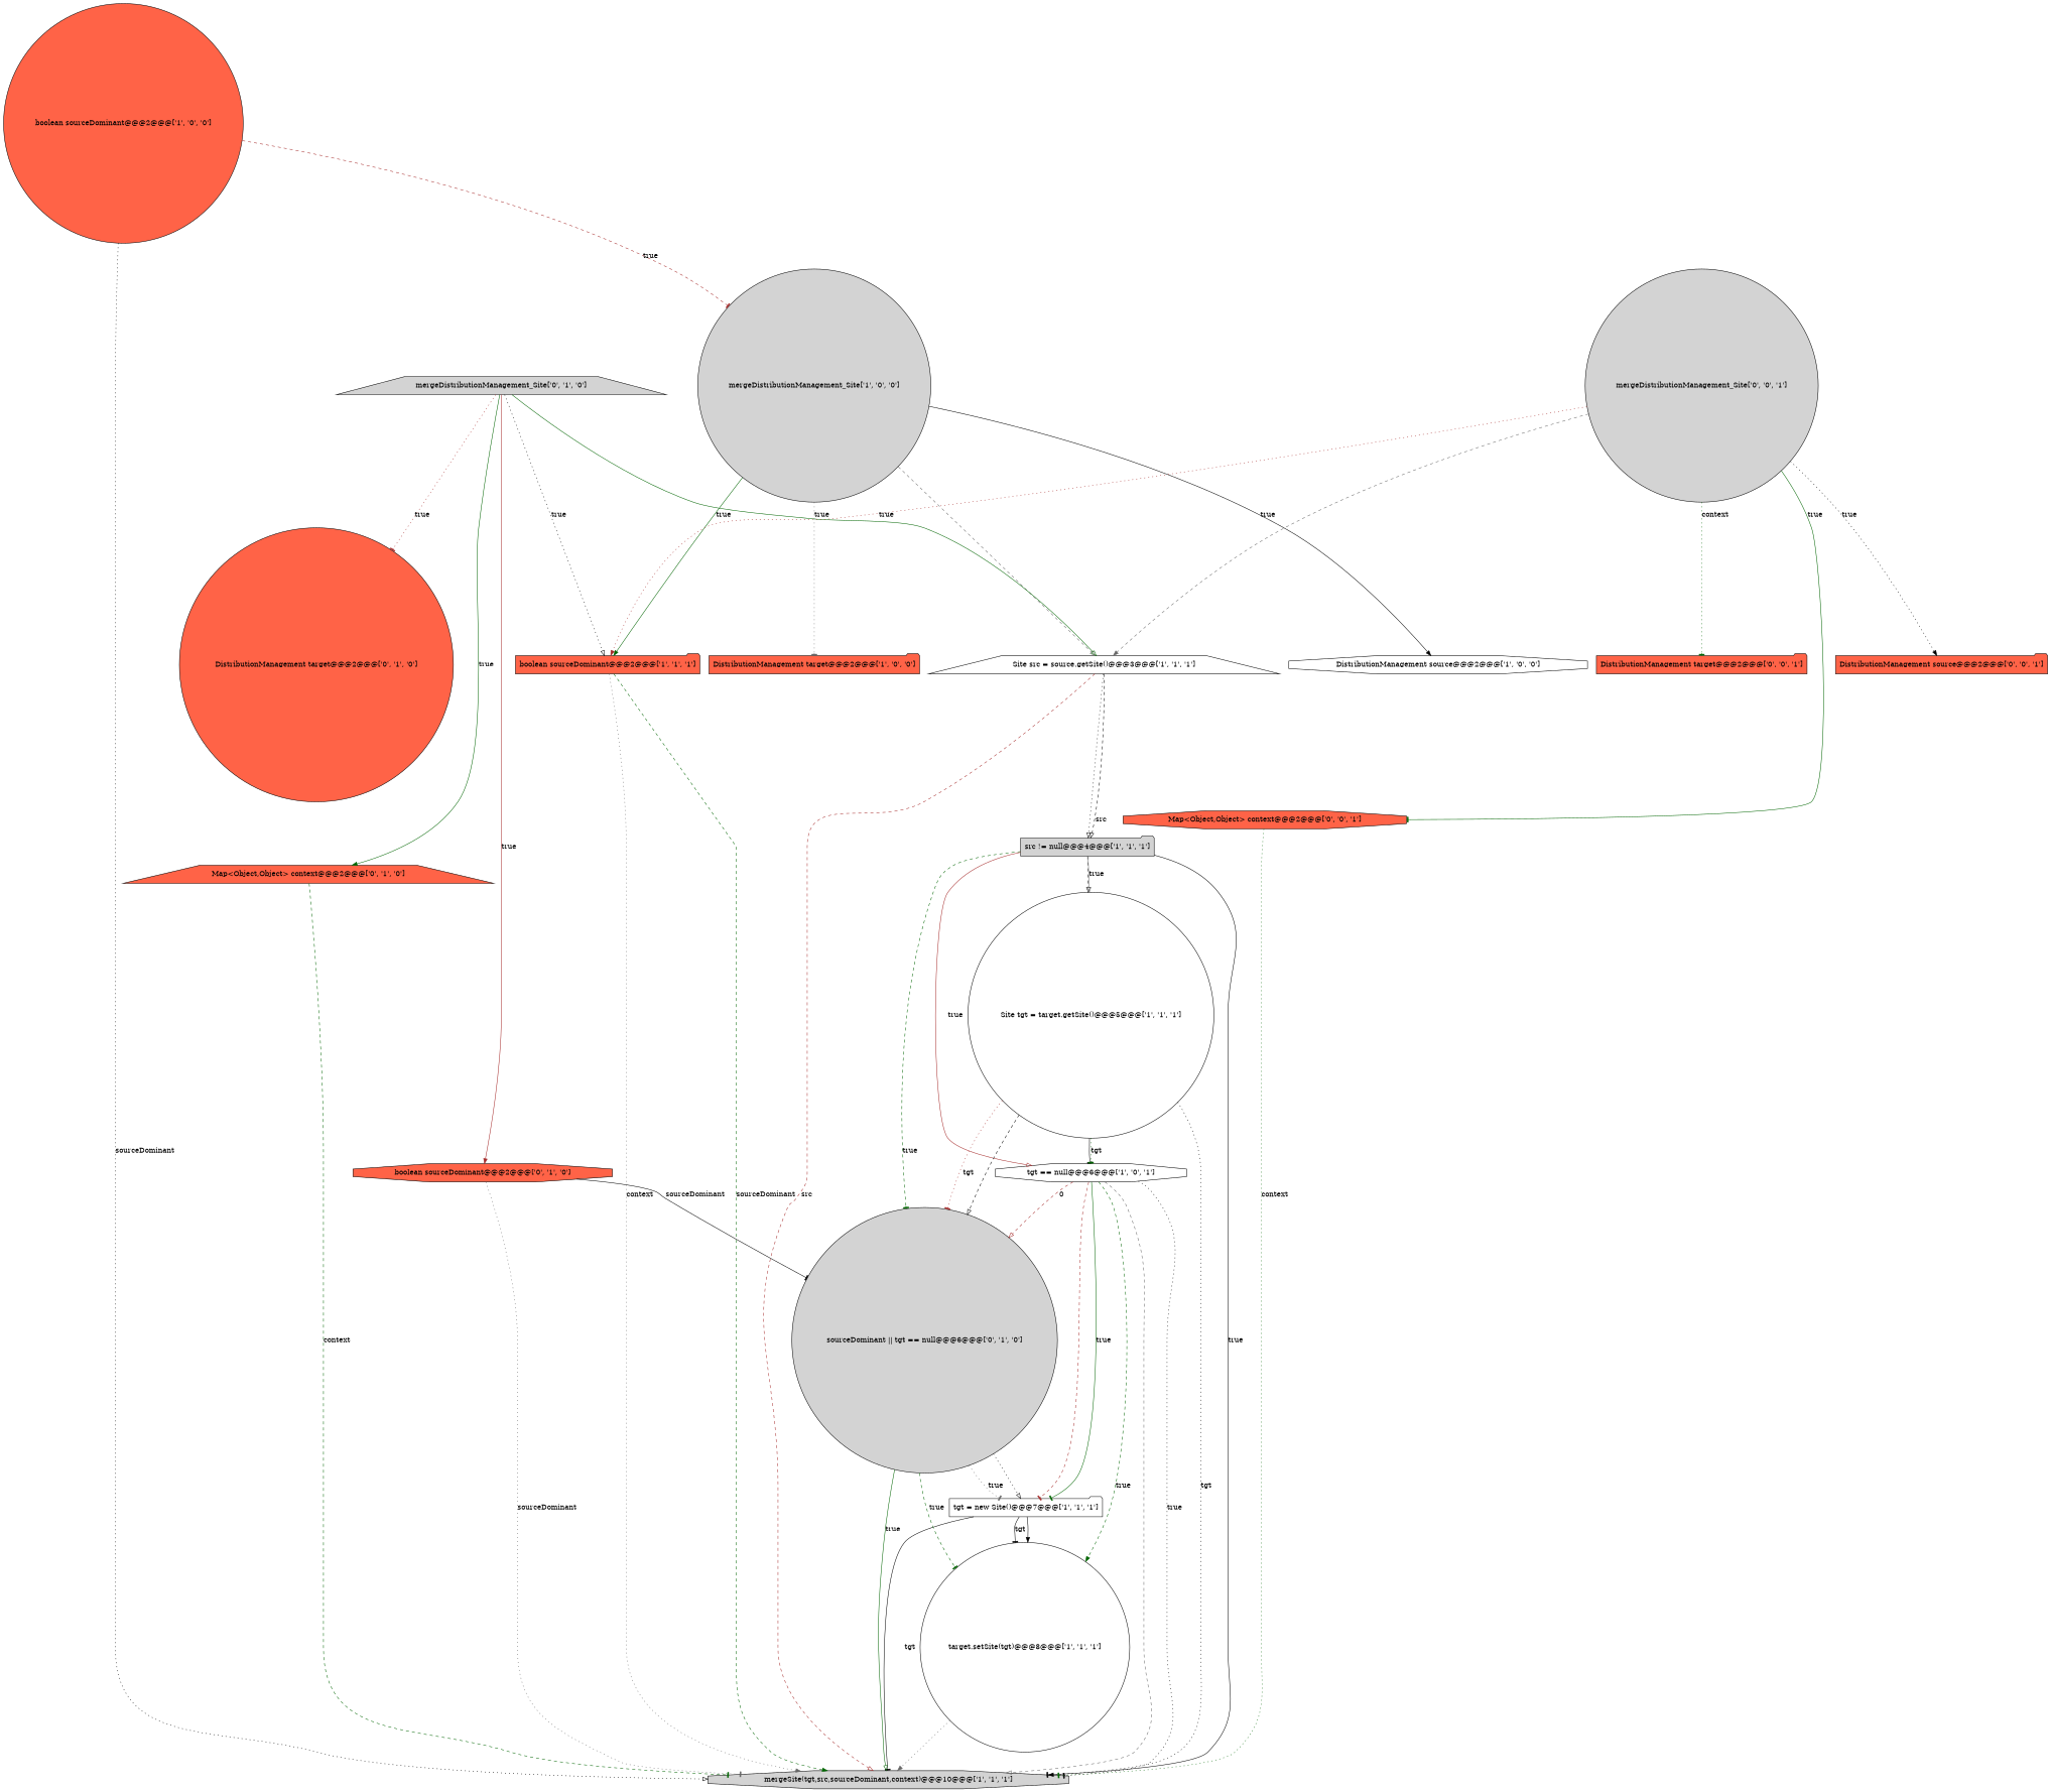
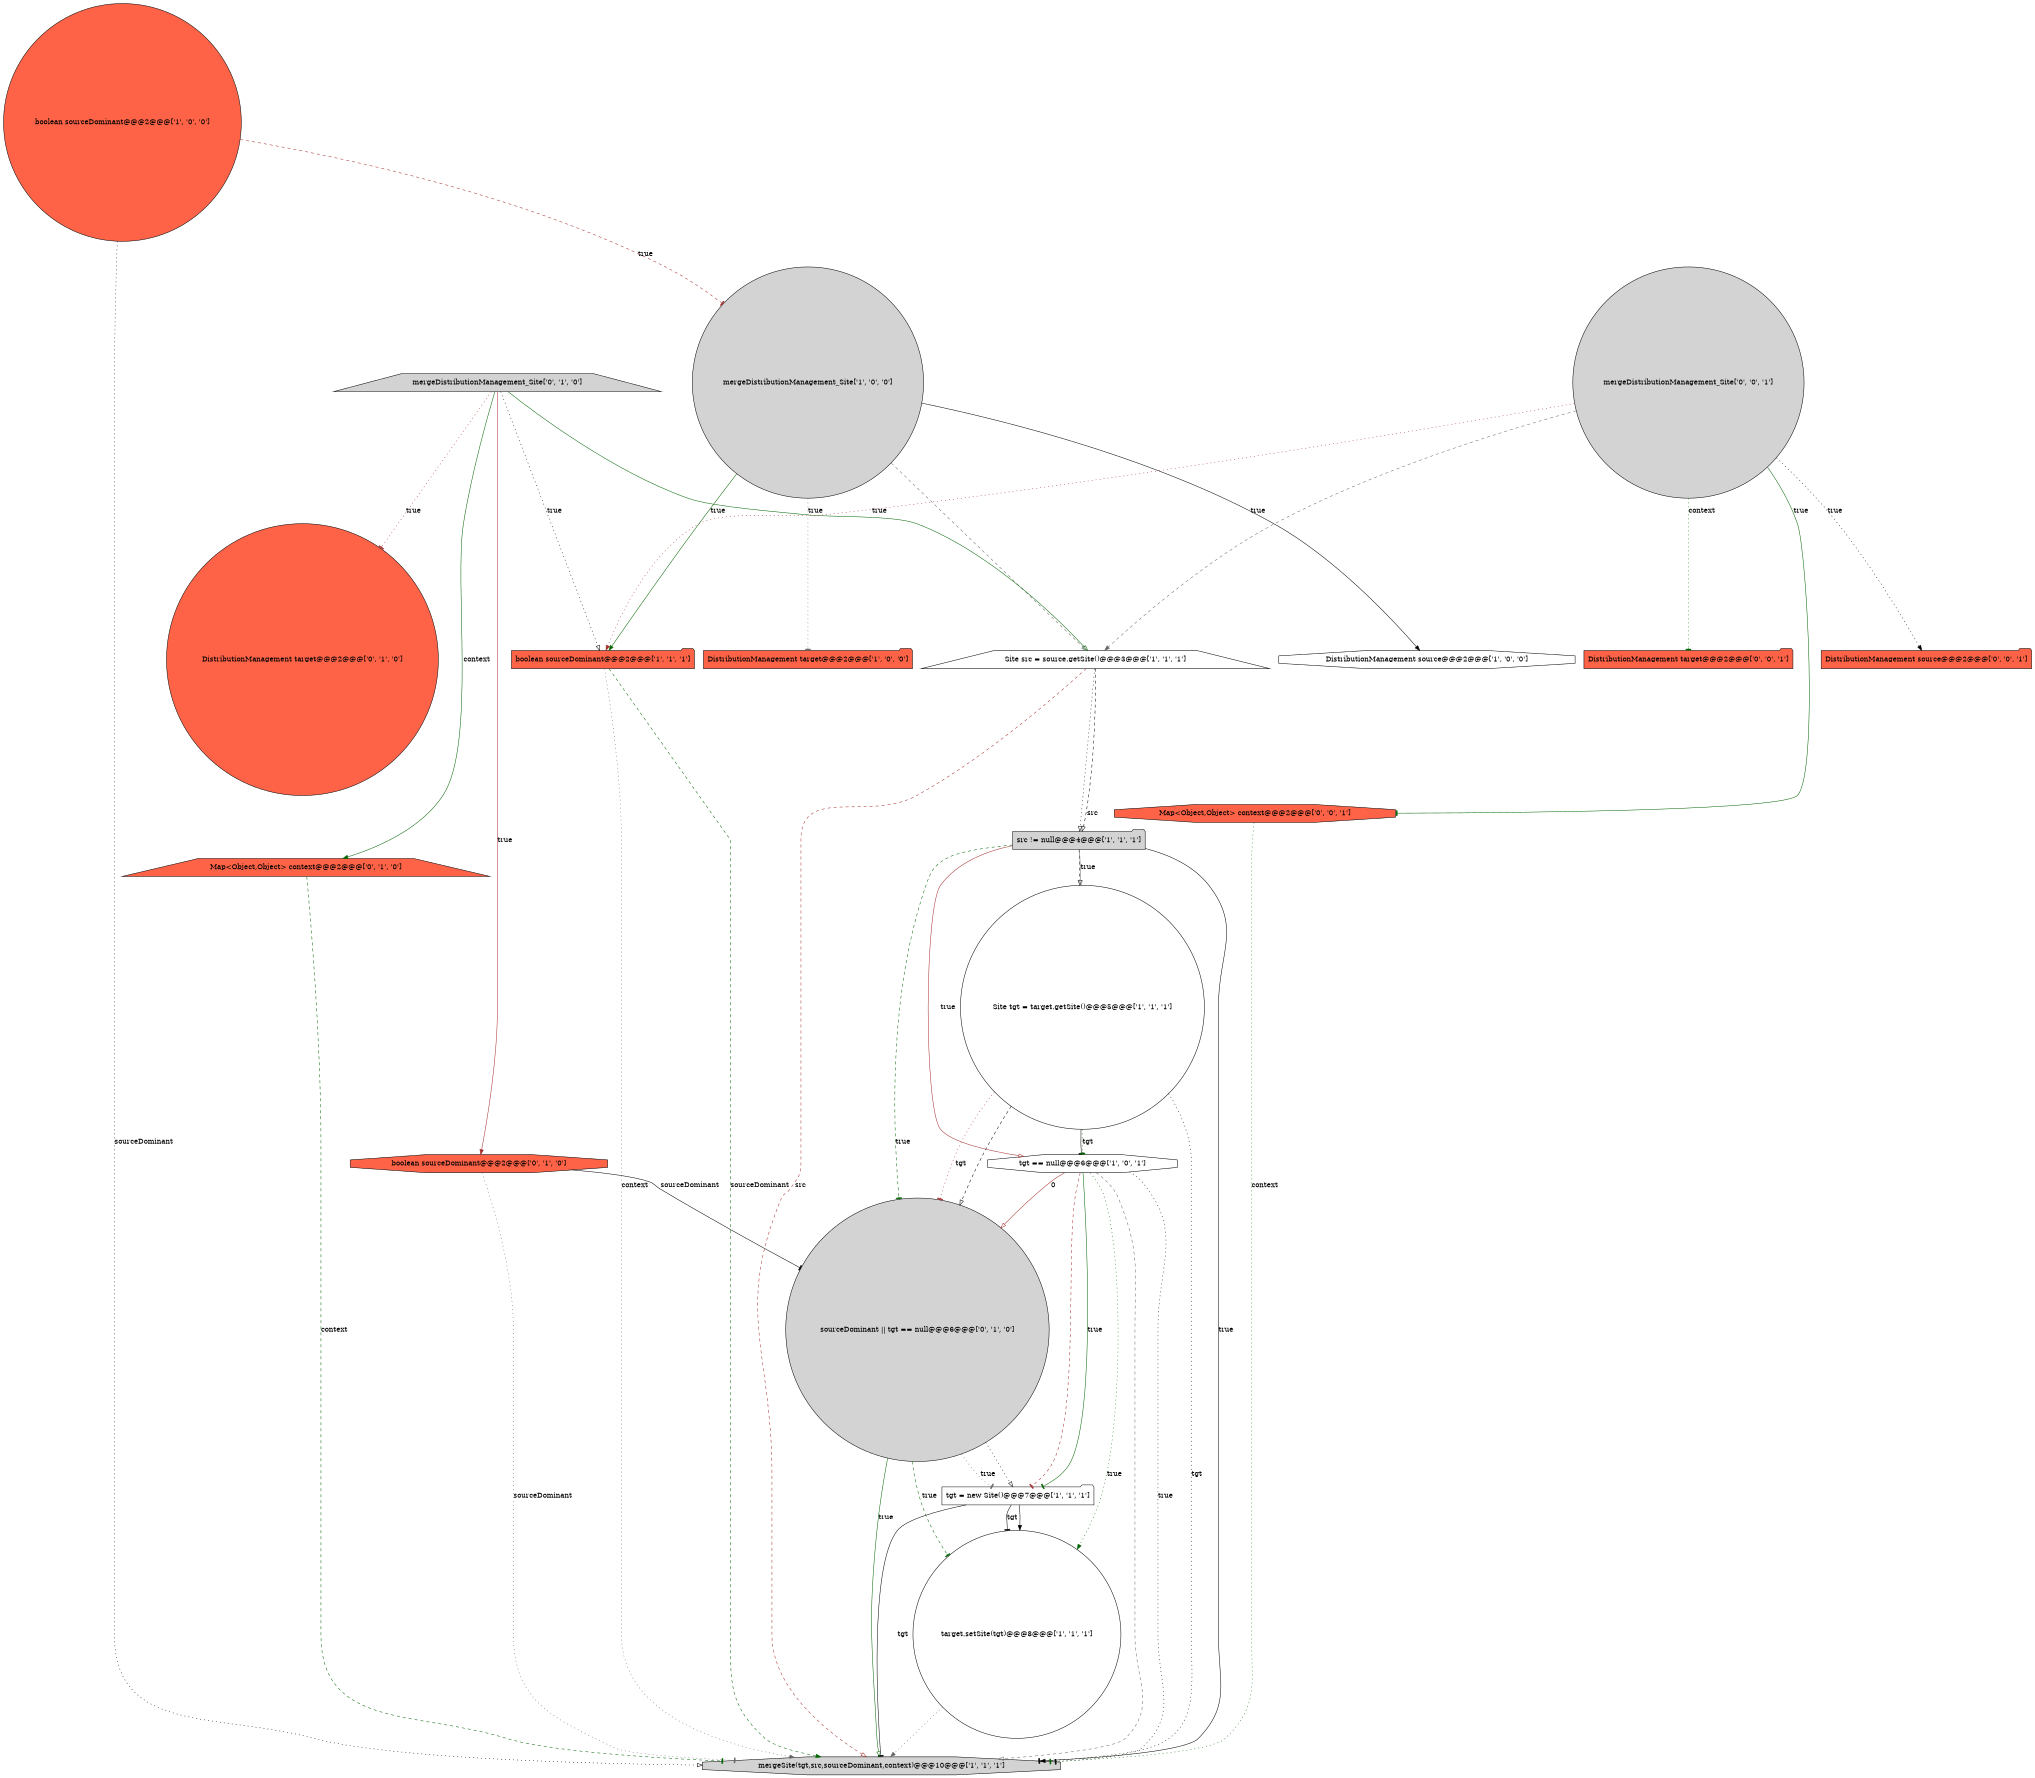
  digraph {
    fontname="DejaVu Serif"
    node [fillcolor=tomato fontname="DejaVu Serif" shape=circle style=filled]
    edge [arrowhead=tee color=black fontname="DejaVu Serif" style=dotted]
    n1 [label="DistributionManagement target@@@2@@@['0', '1', '0']"]
    n2 [fillcolor=white label="tgt = new Site()@@@7@@@['1', '1', '1']" shape=folder]
    n3 [fillcolor=white label="target.setSite(tgt)@@@8@@@['1', '1', '1']"]
    n4 [fillcolor=lightgray label="mergeSite(tgt,src,sourceDominant,context)@@@10@@@['1', '1', '1']" shape=octagon]
    n5 [fillcolor=lightgray label="mergeDistributionManagement_Site['1', '0', '0']"]
    n6 [fillcolor=white label="DistributionManagement source@@@2@@@['1', '0', '0']" shape=octagon]
    n7 [label="boolean sourceDominant@@@2@@@['1', '1', '1']" shape=folder]
    n8 [fillcolor=white label="Site src = source.getSite()@@@3@@@['1', '1', '1']" shape=trapezium]
    n9 [label="DistributionManagement target@@@2@@@['1', '0', '0']" shape=folder]
    n10 [fillcolor=lightgray label="src != null@@@4@@@['1', '1', '1']" shape=folder]
    n11 [label="boolean sourceDominant@@@2@@@['1', '0', '0']"]
    n12 [fillcolor=lightgray label="sourceDominant || tgt == null@@@6@@@['0', '1', '0']"]
    n13 [fillcolor=white label="tgt == null@@@6@@@['1', '0', '1']" shape=octagon]
    n14 [fillcolor=white label="Site tgt = target.getSite()@@@5@@@['1', '1', '1']"]
    n15 [label="DistributionManagement target@@@2@@@['0', '0', '1']" shape=folder]
    n16 [label="Map<Object,Object> context@@@2@@@['0', '0', '1']" shape=octagon]
    n17 [label="DistributionManagement source@@@2@@@['0', '0', '1']" shape=folder]
    n18 [label="boolean sourceDominant@@@2@@@['0', '1', '0']" shape=octagon]
    n19 [fillcolor=lightgray label="mergeDistributionManagement_Site['0', '1', '0']" shape=trapezium]
    n20 [label="Map<Object,Object> context@@@2@@@['0', '1', '0']" shape=trapezium]
    n21 [fillcolor=lightgray label="mergeDistributionManagement_Site['0', '0', '1']"]
    n2 -> n3 [arrowhead=normal style=solid]
    n2 -> n3 [label=tgt style=solid]
    n2 -> n4 [label=tgt style=solid]
    n3 -> n4 [arrowhead=normal color=gray40]
    n5 -> n6 [arrowhead=normal label=true style=solid]
    n5 -> n7 [arrowhead=normal color=darkgreen label=true style=solid]
    n5 -> n8 [arrowhead=onormal color=gray40 style=dashed]
    n5 -> n9 [color=gray40 label=true]
    n7 -> n4 [arrowhead=normal color=darkgreen label=sourceDominant style=dashed]
    n7 -> n4 [arrowhead=normal color=gray40 label=context]
    n8 -> n4 [arrowhead=onormal color=brown label=src style=dashed]
    n8 -> n10 [arrowhead=onormal label=src style=dashed]
    n8 -> n10 [arrowhead=onormal]
    n10 -> n4 [label=true style=solid]
    n10 -> n12 [color=darkgreen label=true style=dashed]
    n10 -> n13 [arrowhead=onormal color=brown label=true style=solid]
    n10 -> n14 [arrowhead=onormal style=dashed]
    n10 -> n14 [arrowhead=onormal color=gray40 label=true style=solid]
    n11 -> n4 [arrowhead=onormal label=sourceDominant]
    n11 -> n5 [color=brown label=true style=dashed]
    n12 -> n2 [color=gray40 label=true]
    n12 -> n2 [arrowhead=onormal]
    n12 -> n3 [color=darkgreen label=true style=dashed]
    n12 -> n4 [arrowhead=onormal color=darkgreen label=true style=solid]
    n13 -> n2 [color=brown style=dashed]
    n13 -> n2 [color=darkgreen label=true style=solid]
-   n13 -> n3 [arrowhead=normal color=darkgreen label=true style=dashed]
+   n13 -> n3 [arrowhead=normal color=darkgreen label=true]
    n13 -> n4 [label=true]
    n13 -> n4 [arrowhead=onormal color=gray40 style=dashed]
-   n13 -> n12 [arrowhead=onormal color=brown label=0 style=dashed]
+   n13 -> n12 [arrowhead=onormal color=brown label=0 style=solid]
    n14 -> n4 [arrowhead=normal label=tgt]
    n14 -> n12 [color=brown label=tgt]
    n14 -> n12 [arrowhead=onormal style=dashed]
    n14 -> n13 [style=solid]
    n14 -> n13 [color=darkgreen label=tgt]
    n16 -> n4 [color=darkgreen label=context]
    n18 -> n4 [color=gray40 label=sourceDominant]
    n18 -> n12 [label=sourceDominant style=solid]
    n19 -> n1 [color=brown label=true]
    n19 -> n7 [arrowhead=onormal label=true]
    n19 -> n8 [arrowhead=onormal color=darkgreen style=solid]
    n19 -> n18 [arrowhead=normal color=brown label=true style=solid]
-   n19 -> n20 [arrowhead=normal color=darkgreen label=true style=solid]
+   n19 -> n20 [arrowhead=normal color=darkgreen label=context style=solid]
    n20 -> n4 [color=darkgreen label=context style=dashed]
    n21 -> n7 [arrowhead=normal color=brown label=true]
    n21 -> n8 [arrowhead=normal color=gray40 style=dashed]
    n21 -> n15 [color=darkgreen label=context]
    n21 -> n16 [color=darkgreen label=true style=solid]
    n21 -> n17 [arrowhead=normal label=true]
  }
